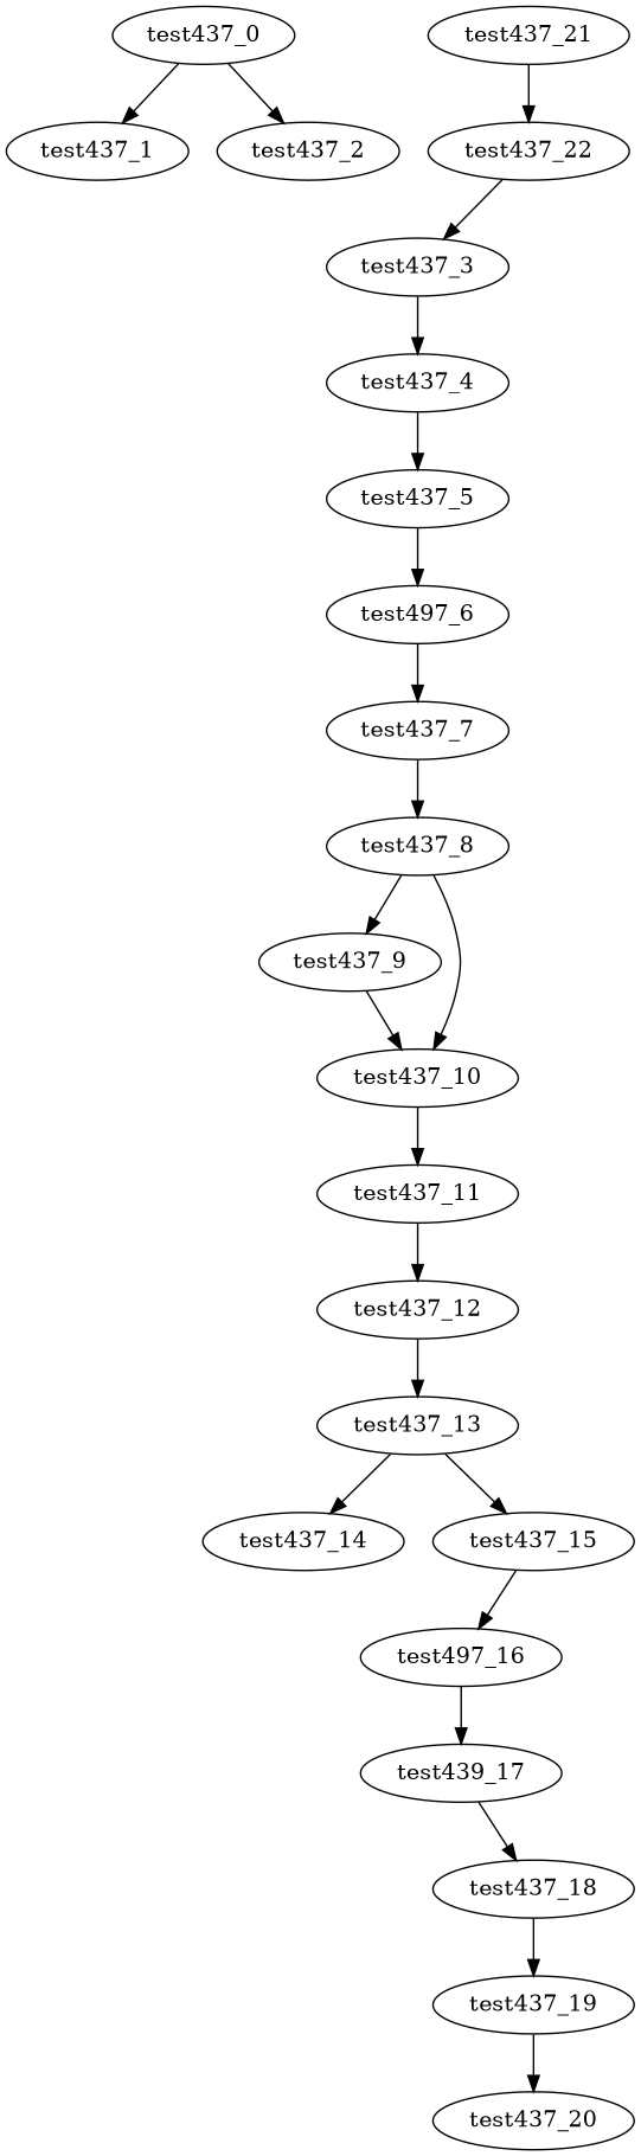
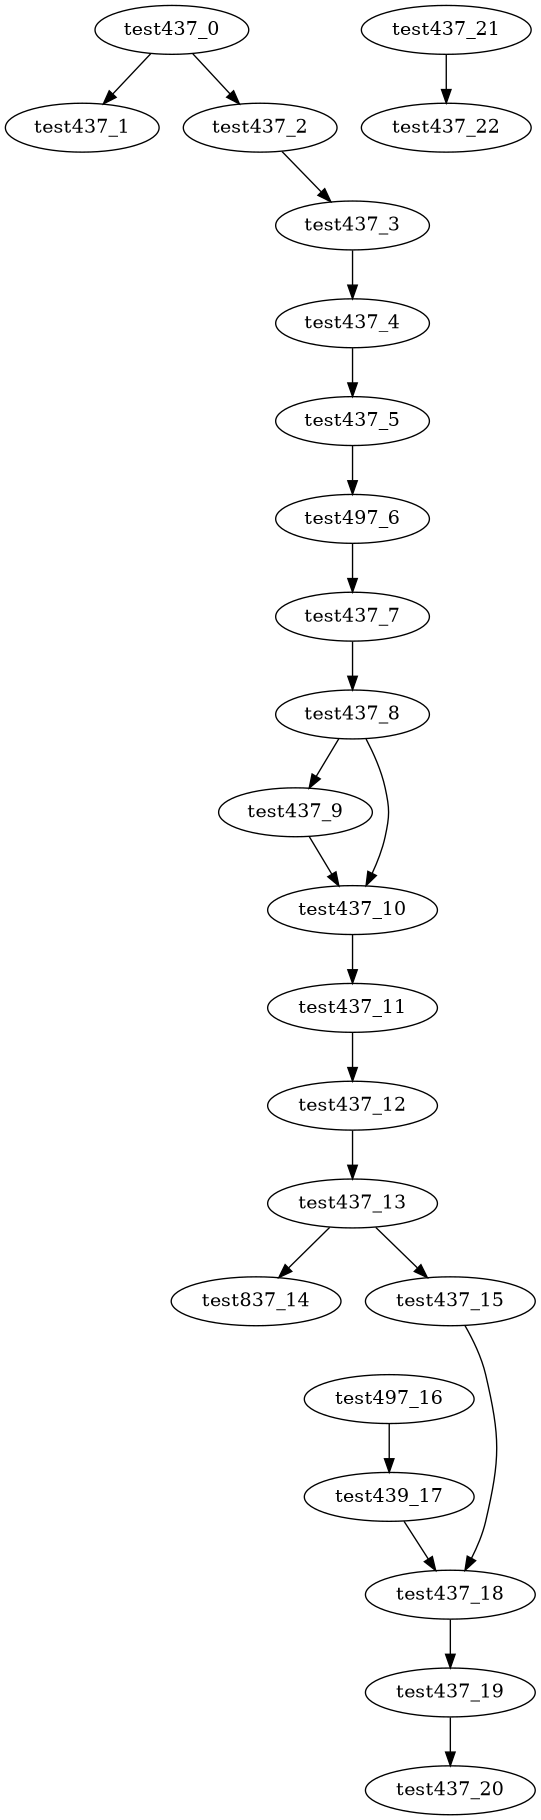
  digraph {
    test437_0
    test437_1
    test437_2
    test437_3
    test437_4
    test437_5
    n7 [label=test497_6]
    test437_7
    test437_8
    test437_9
    test437_10
    test437_11
    test437_12
    test437_13
-   test437_14
+   test437_14 [label=test837_14]
    test437_15
    n17 [label=test497_16]
    n18 [label=test439_17]
    test437_18
    test437_19
    test437_20
    test437_21
    test437_22
    test437_0 -> test437_1
    test437_0 -> test437_2
-   test437_22 -> test437_3
+   test437_2 -> test437_3
    test437_3 -> test437_4
    test437_4 -> test437_5
    test437_5 -> n7
    n7 -> test437_7
    test437_7 -> test437_8
    test437_8 -> test437_9
    test437_8 -> test437_10
    test437_9 -> test437_10
    test437_10 -> test437_11
    test437_11 -> test437_12
    test437_12 -> test437_13
    test437_13 -> test437_14
    test437_13 -> test437_15
-   test437_15 -> n17
+   test437_15 -> test437_18
    n17 -> n18
    n18 -> test437_18
    test437_18 -> test437_19
    test437_19 -> test437_20
    test437_21 -> test437_22
  }
